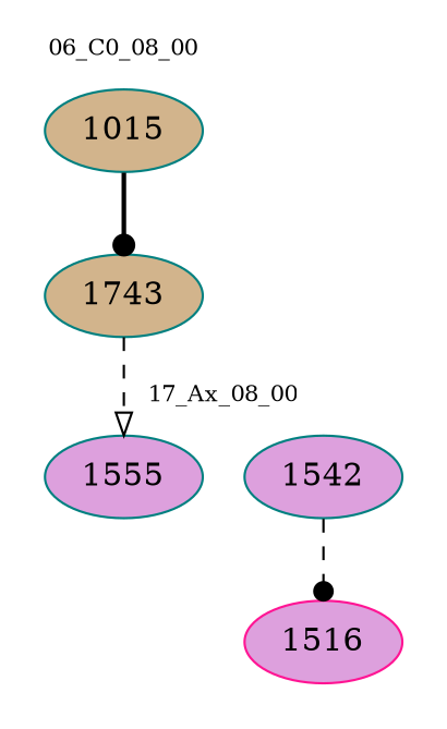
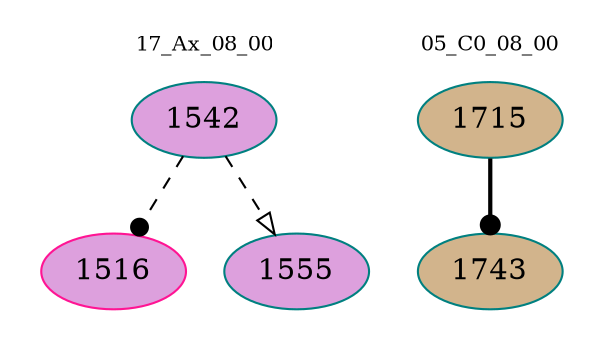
  digraph {
    node [color=teal fillcolor=plum style=filled]
    edge [arrowhead=dot color=black style=dashed]
    n1 [label=1542]
    n2 [color=deeppink label=1516]
    n3 [label=1555]
-   n4 [fillcolor=tan label=1015]
+   n4 [fillcolor=tan label=1715]
    n5 [fillcolor=tan label=1743]
    subgraph cluster_1 {
      color=white
      fontsize=10
      label="17_Ax_08_00"
      n1
      n2
      n3
    }
    subgraph cluster_2 {
      color=white
      fontsize=10
-     label="06_C0_08_00"
+     label="05_C0_08_00"
      n4
      n5
    }
    n1 -> n2
-   n5 -> n3 [arrowhead=onormal]
+   n1 -> n3 [arrowhead=onormal]
    n4 -> n5 [style=bold]
  }
